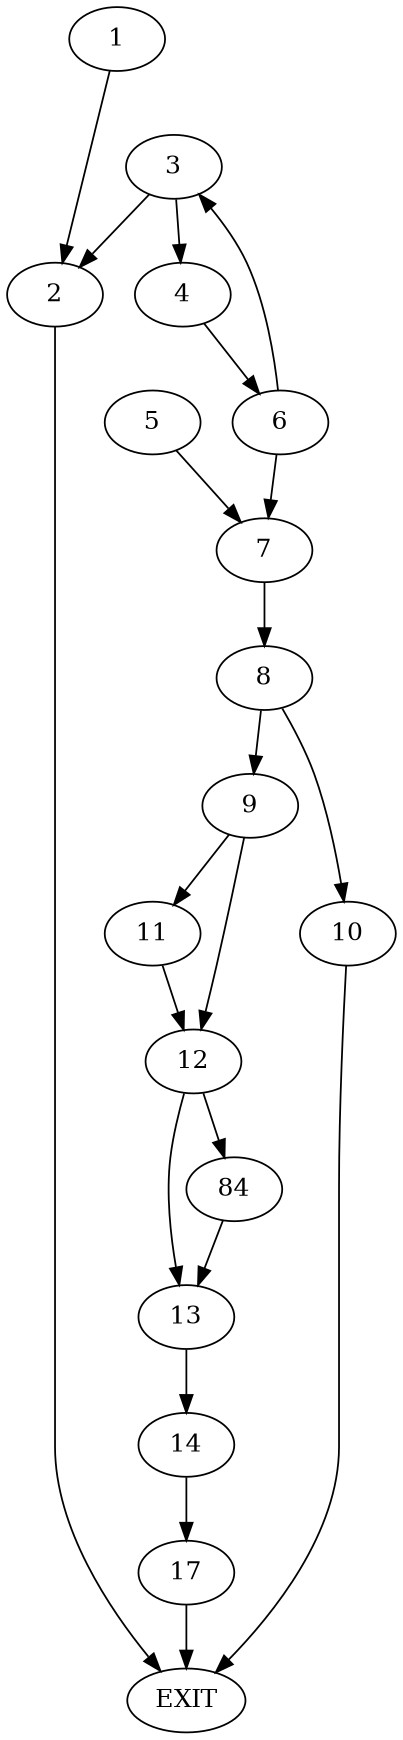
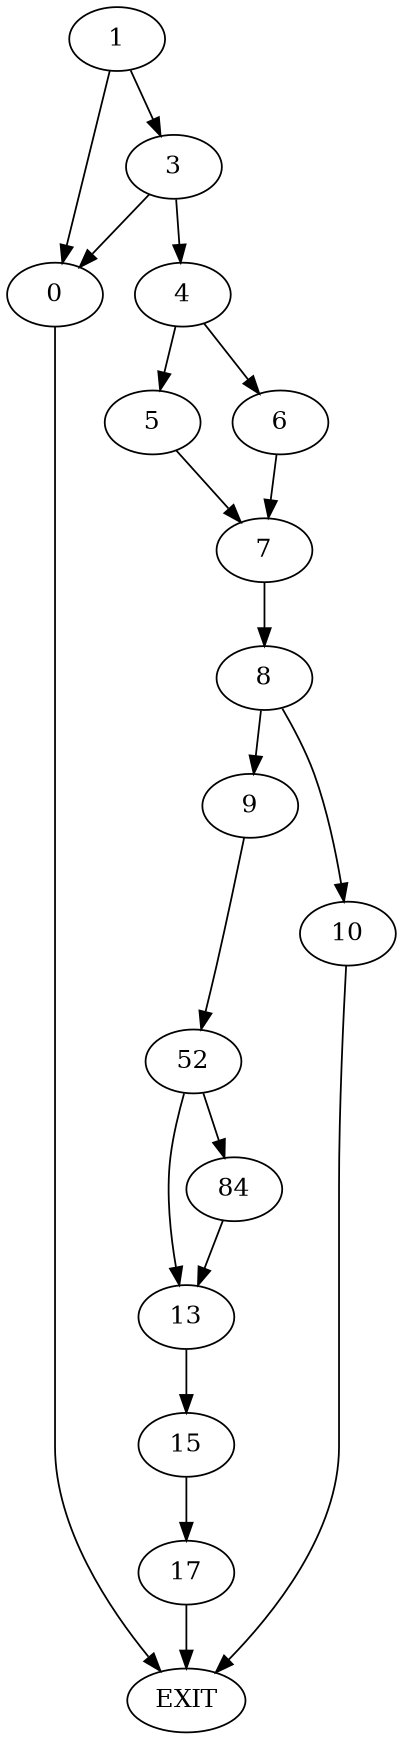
  digraph {
    1
-   2
+   2 [label=0]
    3
    n4 [label=EXIT]
    4
    5
    6
    7
    8
    9
    10
-   11
-   12
+   12 [label=52]
    13
    n15 [label=84]
-   15 [label=14]
+   15
    17
    1 -> 2
-   6 -> 3
+   1 -> 3
    2 -> n4
    3 -> 2
    3 -> 4
+   4 -> 5
    4 -> 6
    5 -> 7
    6 -> 7
    7 -> 8
    8 -> 9
    8 -> 10
-   9 -> 11
    9 -> 12
    10 -> n4
-   11 -> 12
    12 -> 13
    12 -> n15
    13 -> 15
    n15 -> 13
    15 -> 17
    17 -> n4
  }
